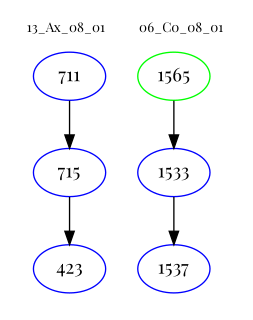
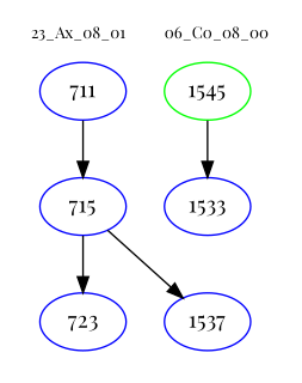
  digraph {
    fontname="Playfair Display"
    node [color=blue fontname="Playfair Display"]
    edge [color=black fontname="Playfair Display"]
    n1 [label=711]
    n2 [label=715]
-   n3 [label=423]
-   n4 [color=green label=1565]
+   n3 [label=723]
+   n4 [color=green label=1545]
    n5 [label=1533]
    n6 [label=1537]
    subgraph cluster_1 {
      color=white
      fontsize=10
-     label="13_Ax_08_01"
+     label="23_Ax_08_01"
      n1
      n2
      n3
    }
    subgraph cluster_2 {
      color=white
      fontsize=10
-     label="06_C0_08_01"
+     label="06_C0_08_00"
      n4
      n5
      n6
    }
    n1 -> n2
    n2 -> n3
    n4 -> n5
-   n5 -> n6
+   n2 -> n6
  }
